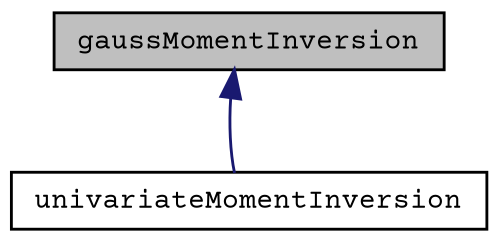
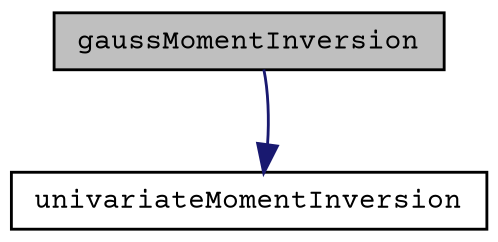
  digraph {
    fontname="Courier Prime"
    node [color=black fontname="Courier Prime" fontsize=10 shape=record]
    n1 [fillcolor=grey75 fontcolor=black height=0.2 label=gaussMomentInversion style=filled width=0.4]
    n2 [height=0.2 label=univariateMomentInversion width=0.4]
-   n1 -> n2 [color=midnightblue dir=back fontname="Courier Prime" fontsize=10 labelfontname=Helvetica labelfontsize=10 style=solid]
+   n2 -> n1 [color=midnightblue dir=back fontname="Courier Prime" fontsize=10 labelfontname=Helvetica labelfontsize=10 style=solid]
  }
